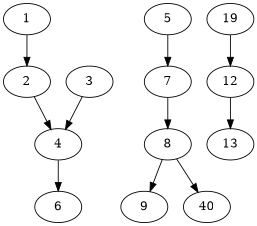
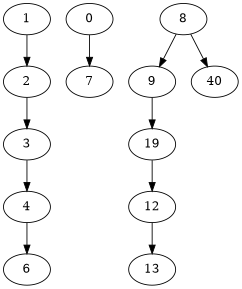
  digraph {
    node [alpha=0.10]
    1 [alpha=0.04 expect_size=57452627588761]
    2 [alpha=0.06 expect_size=1398701935833382912]
    3 [alpha=0.05 expect_size=3405326106736382]
    4 [alpha=0.12 expect_size=238925921931851]
    6 [alpha=0.16 expect_size=1359431853160792064]
-   5 [expect_size=13667092597020]
+   5 [expect_size=13667092597020 label=0]
    7 [expect_size=308065921783945]
    8 [alpha=0.07 expect_size=46674648166825984]
    9 [alpha=0.03 expect_size=15311207242243070]
    n10 [alpha=0.17 expect_size=514636540618473472 label=40]
    n11 [expect_size=3017624132176052224 label=19]
    12 [expect_size=2460347265291994]
    13 [alpha=0.02 expect_size=816513548288000000]
    1 -> 2
-   2 -> 4
+   2 -> 3
    3 -> 4
    4 -> 6
    5 -> 7
-   7 -> 8
    8 -> 9
    8 -> n10
+   9 -> n11
    n11 -> 12
    12 -> 13
  }
